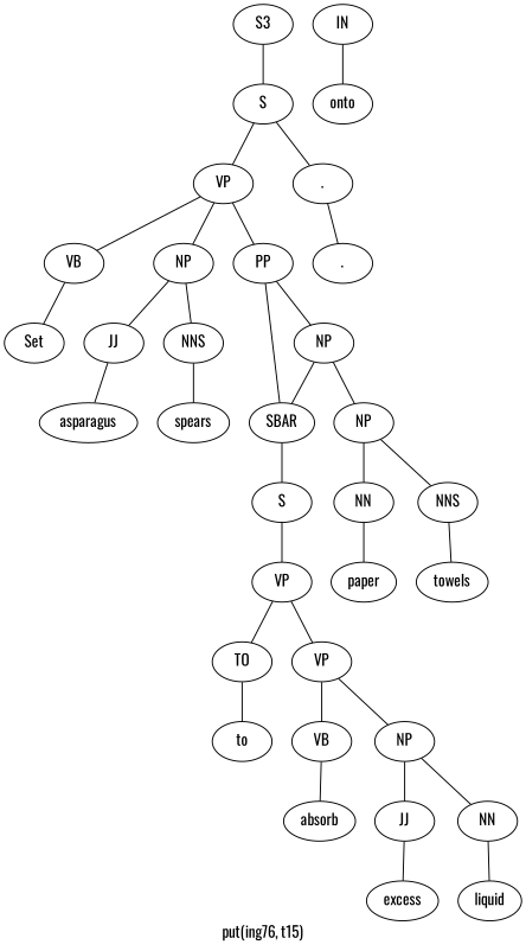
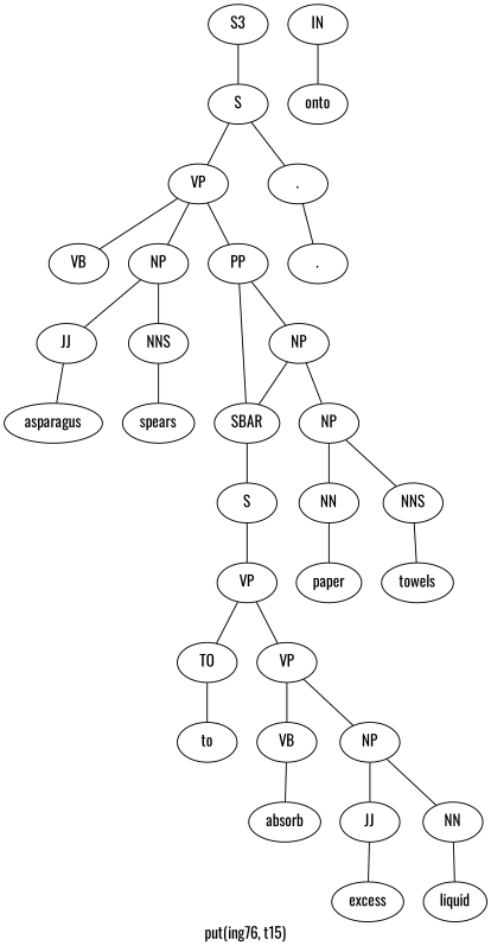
  graph {
    fontname=Oswald
    label="put(ing76, t15)"
    node [fontname=Oswald]
    edge [fontname=Oswald]
    n1 [label=S3]
    n2 [label=S]
    n3 [label=VP]
    n4 [label="."]
    n5 [label=VB]
    n6 [label=NP]
    n7 [label=PP]
    n8 [label="."]
-   n9 [label=Set]
    n10 [label=JJ]
    n11 [label=NNS]
    n12 [label=NP]
    n13 [label=SBAR]
    n14 [label=asparagus]
    n15 [label=spears]
    n16 [label=IN]
    n17 [label=onto]
    n18 [label=NP]
    n19 [label=NN]
    n20 [label=NNS]
    n21 [label=S]
    n22 [label=paper]
    n23 [label=towels]
    n24 [label=VP]
    n25 [label=TO]
    n26 [label=VP]
    n27 [label=to]
    n28 [label=VB]
    n29 [label=NP]
    n30 [label=absorb]
    n31 [label=JJ]
    n32 [label=NN]
    n33 [label=excess]
    n34 [label=liquid]
    n1 -- n2
    n2 -- n3
    n2 -- n4
    n3 -- n5
    n3 -- n6
    n3 -- n7
    n4 -- n8
-   n5 -- n9
    n6 -- n10
    n6 -- n11
    n7 -- n12
    n7 -- n13
    n10 -- n14
    n11 -- n15
    n12 -- n13
    n12 -- n18
    n13 -- n21
    n16 -- n17
    n18 -- n19
    n18 -- n20
    n19 -- n22
    n20 -- n23
    n21 -- n24
    n24 -- n25
    n24 -- n26
    n25 -- n27
    n26 -- n28
    n26 -- n29
    n28 -- n30
    n29 -- n31
    n29 -- n32
    n31 -- n33
    n32 -- n34
  }
